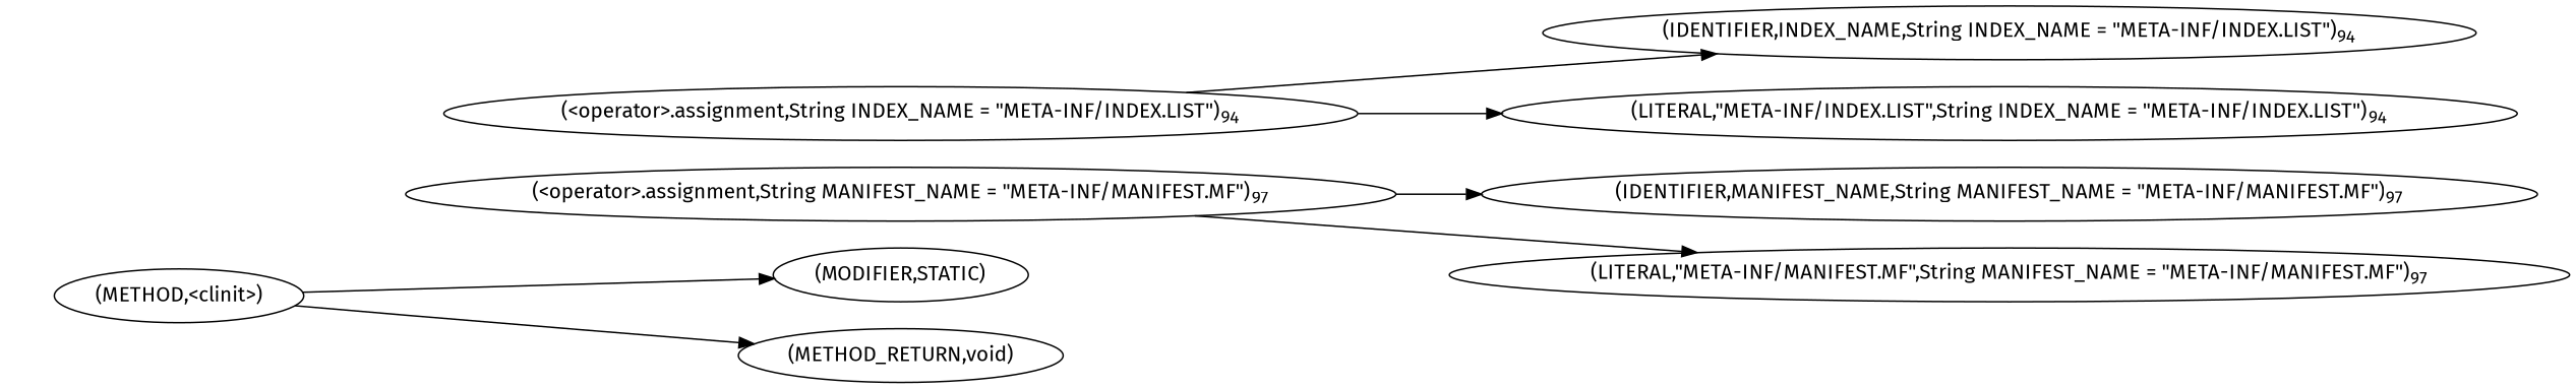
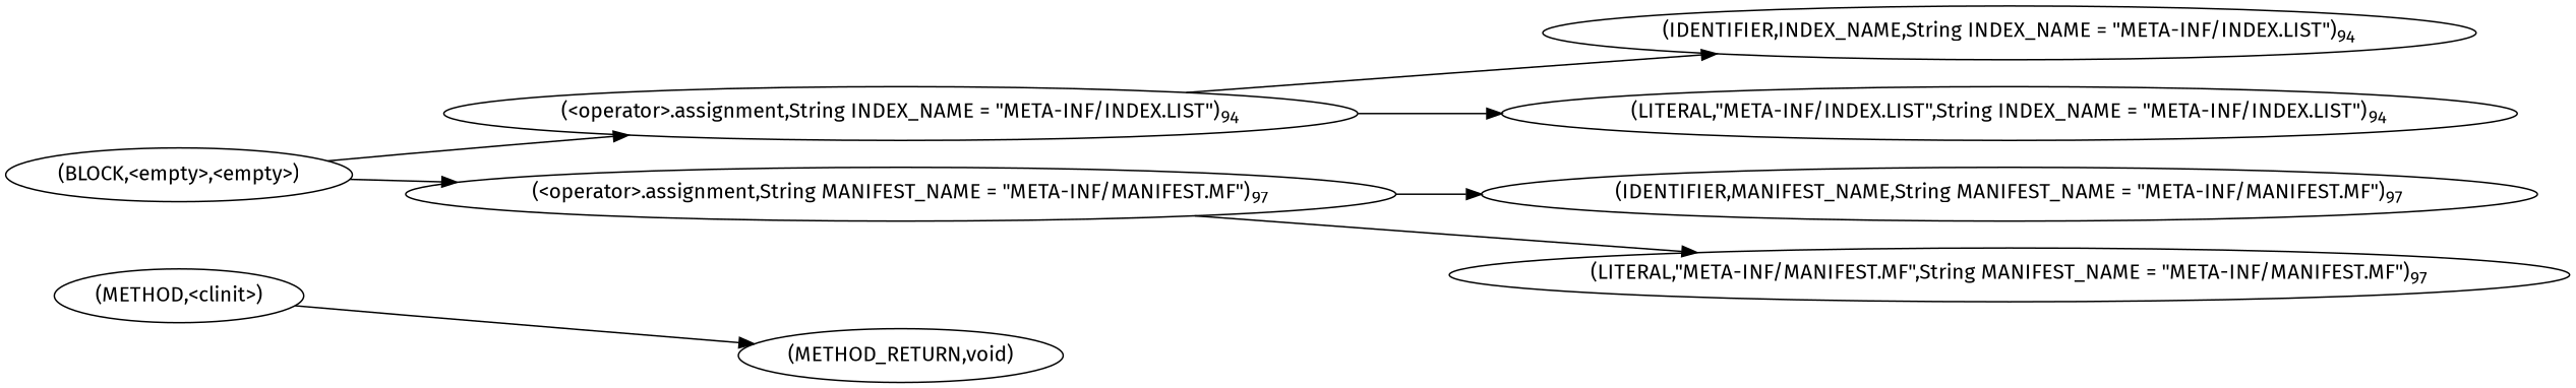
  digraph {
    fontname="Fira Sans"
    rankdir=LR
    node [fontname="Fira Sans"]
    edge [fontname="Fira Sans"]
    n1 [label=<(METHOD,&lt;clinit&gt;)>]
-   n2 [label=<(MODIFIER,STATIC)>]
    n3 [label=<(METHOD_RETURN,void)>]
+   n4 [label=<(BLOCK,&lt;empty&gt;,&lt;empty&gt;)>]
    n5 [label=<(&lt;operator&gt;.assignment,String INDEX_NAME = &quot;META-INF/INDEX.LIST&quot;)<SUB>94</SUB>>]
    n6 [label=<(&lt;operator&gt;.assignment,String MANIFEST_NAME = &quot;META-INF/MANIFEST.MF&quot;)<SUB>97</SUB>>]
    n7 [label=<(IDENTIFIER,INDEX_NAME,String INDEX_NAME = &quot;META-INF/INDEX.LIST&quot;)<SUB>94</SUB>>]
    n8 [label=<(LITERAL,&quot;META-INF/INDEX.LIST&quot;,String INDEX_NAME = &quot;META-INF/INDEX.LIST&quot;)<SUB>94</SUB>>]
    n9 [label=<(IDENTIFIER,MANIFEST_NAME,String MANIFEST_NAME = &quot;META-INF/MANIFEST.MF&quot;)<SUB>97</SUB>>]
    n10 [label=<(LITERAL,&quot;META-INF/MANIFEST.MF&quot;,String MANIFEST_NAME = &quot;META-INF/MANIFEST.MF&quot;)<SUB>97</SUB>>]
-   n1 -> n2
    n1 -> n3
+   n4 -> n5
+   n4 -> n6
    n5 -> n7
    n5 -> n8
    n6 -> n9
    n6 -> n10
  }
